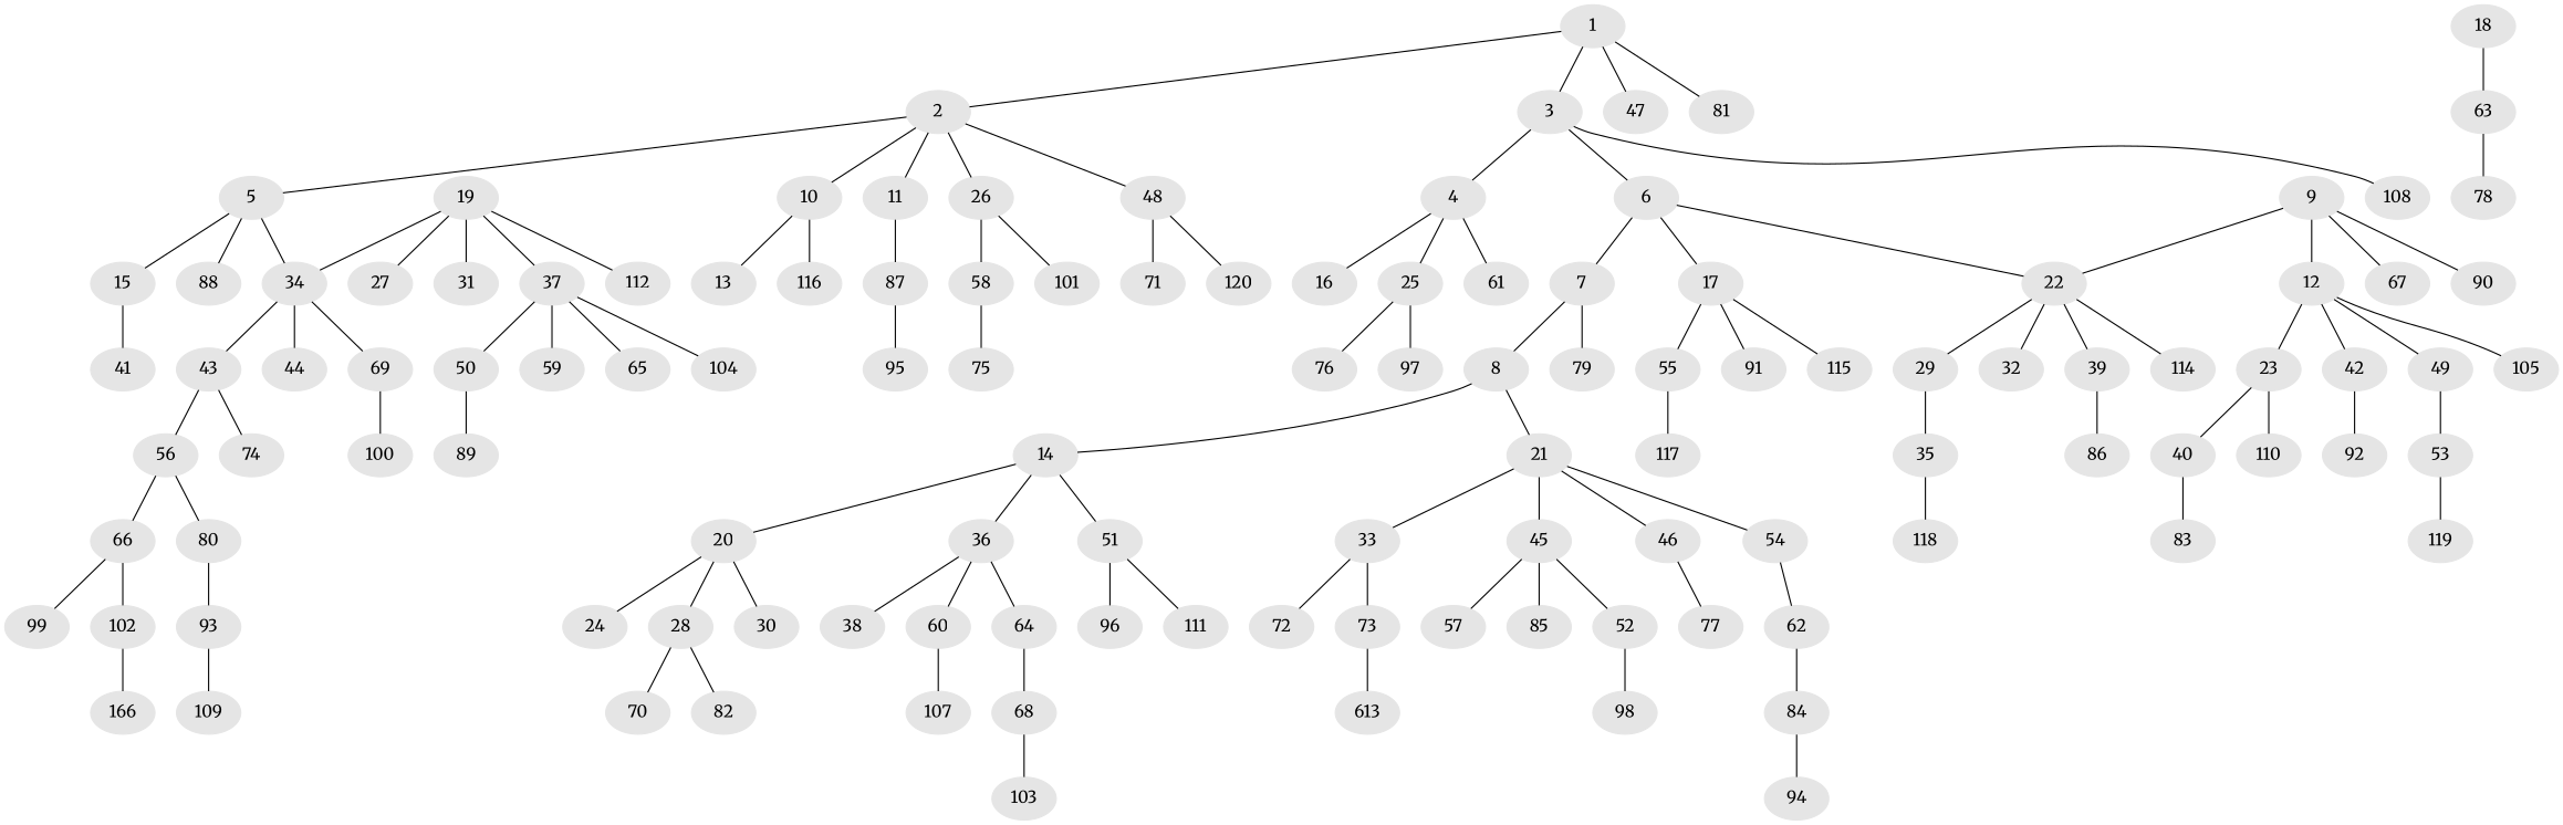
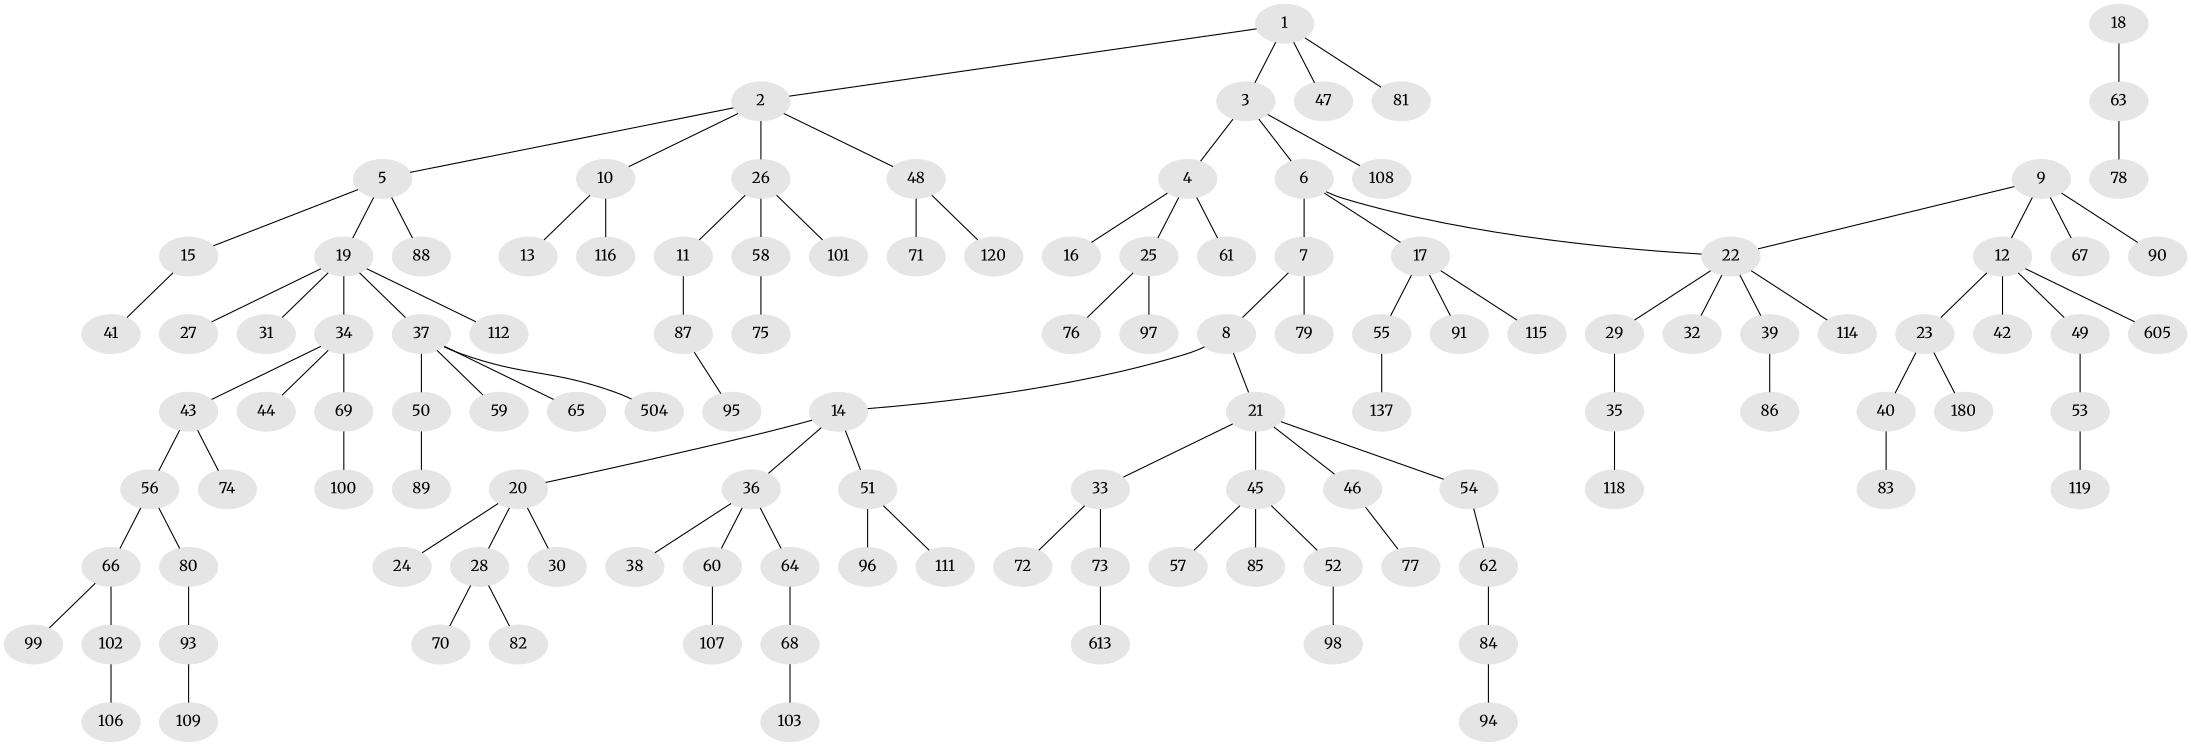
  graph {
    fontname=Merriweather
    node [color=gray90 fontname=Merriweather style=filled]
    edge [fontname=Merriweather]
    1
    2
    3
    47
    81
    5
    10
    11
    26
    48
    4
    6
    108
    15
    19
    88
    13
    116
    87
    58
    101
    71
    120
    16
    25
    61
    7
    17
    22
    76
    97
    41
    27
    31
    34
    37
    112
    8
    79
    9
    12
    67
    90
    55
    91
    115
    14
    21
    20
    36
    51
    33
    45
    46
    54
    23
    42
    49
-   105
+   105 [label=605]
    18
    63
    29
    32
    39
    114
    95
    40
-   110
-   92
+   110 [label=180]
    53
    24
    28
    30
    38
    60
    64
    96
    111
-   117
+   117 [label=137]
    78
    43
    44
    69
    50
    59
    65
-   104
+   104 [label=504]
    70
    82
    72
    73
    57
    85
    52
    77
    62
    35
    86
    83
    75
    118
    n102 [label=613]
    56
    74
    100
    107
    68
    89
    66
    80
    98
    119
    84
    99
    102
    93
    94
    103
-   106 [label=166]
+   106
    109
    1 -- 2
    1 -- 3
    1 -- 47
    1 -- 81
    2 -- 5
    2 -- 10
-   2 -- 11
+   26 -- 11
    2 -- 26
    2 -- 48
    3 -- 4
    3 -- 6
    3 -- 108
    5 -- 15
-   5 -- 34
+   5 -- 19
    5 -- 88
    10 -- 13
    10 -- 116
    11 -- 87
    26 -- 58
    26 -- 101
    48 -- 71
    48 -- 120
    4 -- 16
    4 -- 25
    4 -- 61
    6 -- 7
    6 -- 17
    6 -- 22
    15 -- 41
    19 -- 27
    19 -- 31
    19 -- 34
    19 -- 37
    19 -- 112
    87 -- 95
    58 -- 75
    25 -- 76
    25 -- 97
    7 -- 8
    7 -- 79
    17 -- 55
    17 -- 91
    17 -- 115
    22 -- 29
    22 -- 32
    22 -- 39
    22 -- 114
    34 -- 43
    34 -- 44
    34 -- 69
    37 -- 50
    37 -- 59
    37 -- 65
    37 -- 104
    8 -- 14
    8 -- 21
    9 -- 22
    9 -- 12
    9 -- 67
    9 -- 90
    12 -- 23
    12 -- 42
    12 -- 49
    12 -- 105
    55 -- 117
    14 -- 20
    14 -- 36
    14 -- 51
    21 -- 33
    21 -- 45
    21 -- 46
    21 -- 54
    20 -- 24
    20 -- 28
    20 -- 30
    36 -- 38
    36 -- 60
    36 -- 64
    51 -- 96
    51 -- 111
    33 -- 72
    33 -- 73
    45 -- 57
    45 -- 85
    45 -- 52
    46 -- 77
    54 -- 62
    23 -- 40
    23 -- 110
-   42 -- 92
    49 -- 53
    18 -- 63
    63 -- 78
    29 -- 35
    39 -- 86
    40 -- 83
    53 -- 119
    28 -- 70
    28 -- 82
    60 -- 107
    64 -- 68
    43 -- 56
    43 -- 74
    69 -- 100
    50 -- 89
    73 -- n102
    52 -- 98
    62 -- 84
    35 -- 118
    56 -- 66
    56 -- 80
    68 -- 103
    66 -- 99
    66 -- 102
    80 -- 93
    84 -- 94
    102 -- 106
    93 -- 109
  }
